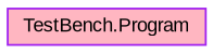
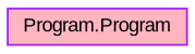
  digraph {
    rankdir=LR
    fontname="Liberation Sans"
-   n1 [color=purple fillcolor=lightpink fontname="Liberation Sans" fontsize=10 height=0.2 label="TestBench.Program" shape=record style=filled width=0.4]
+   n1 [color=purple fillcolor=lightpink fontname="Liberation Sans" fontsize=10 height=0.2 label="Program.Program" shape=record style=filled width=0.4]
  }
